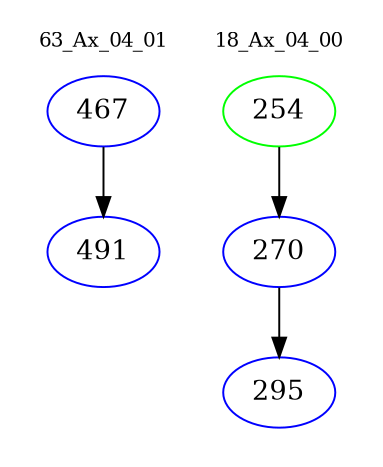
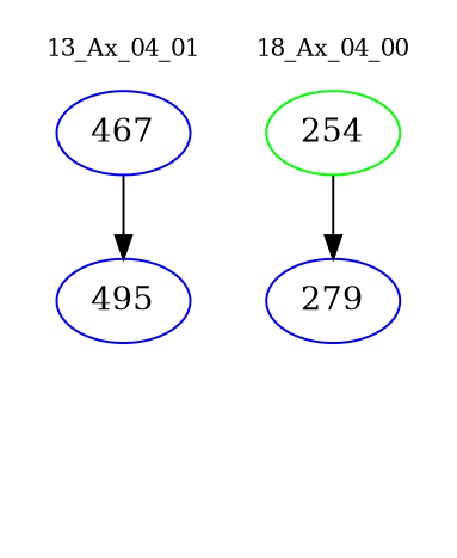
  digraph {
    node [color=blue]
    edge [color=black]
    n1 [label=467]
-   n2 [label=491]
+   n2 [label=495]
    n3 [color=green label=254]
-   n4 [label=270]
-   n5 [label=295]
+   n4 [label=279]
    subgraph cluster_1 {
      color=white
      fontsize=10
-     label="63_Ax_04_01"
+     label="13_Ax_04_01"
      n1
      n2
    }
    subgraph cluster_2 {
      color=white
      fontsize=10
      label="18_Ax_04_00"
      n3
      n4
-     n5
    }
    n1 -> n2
    n3 -> n4
-   n4 -> n5
  }
